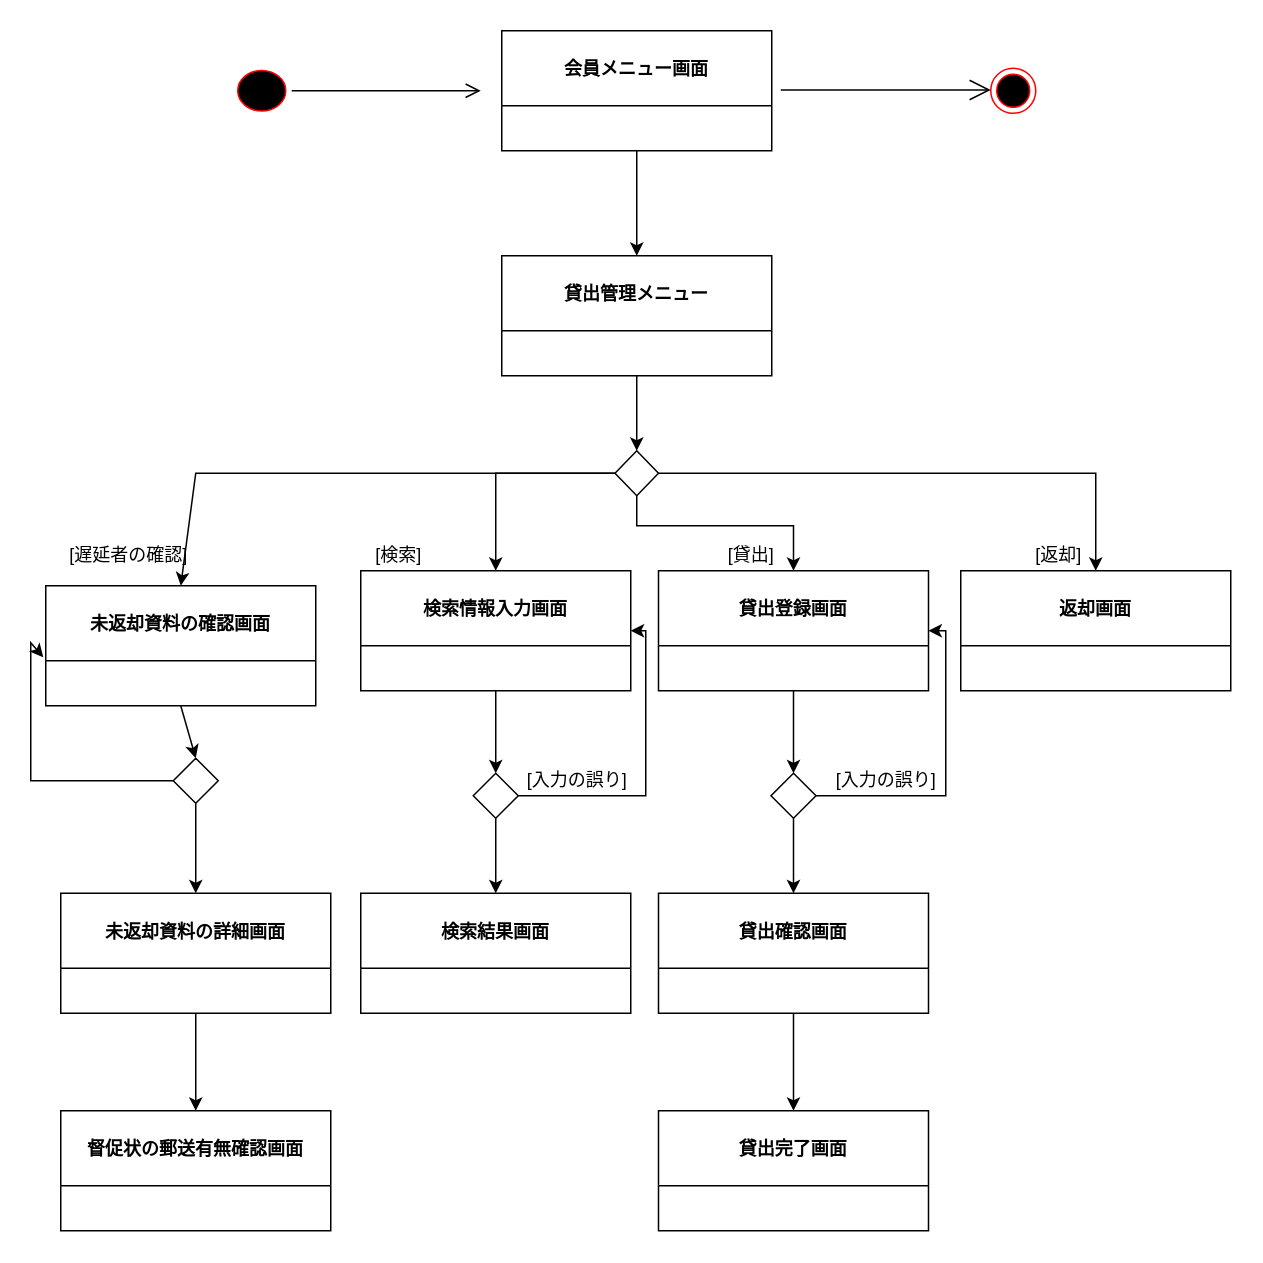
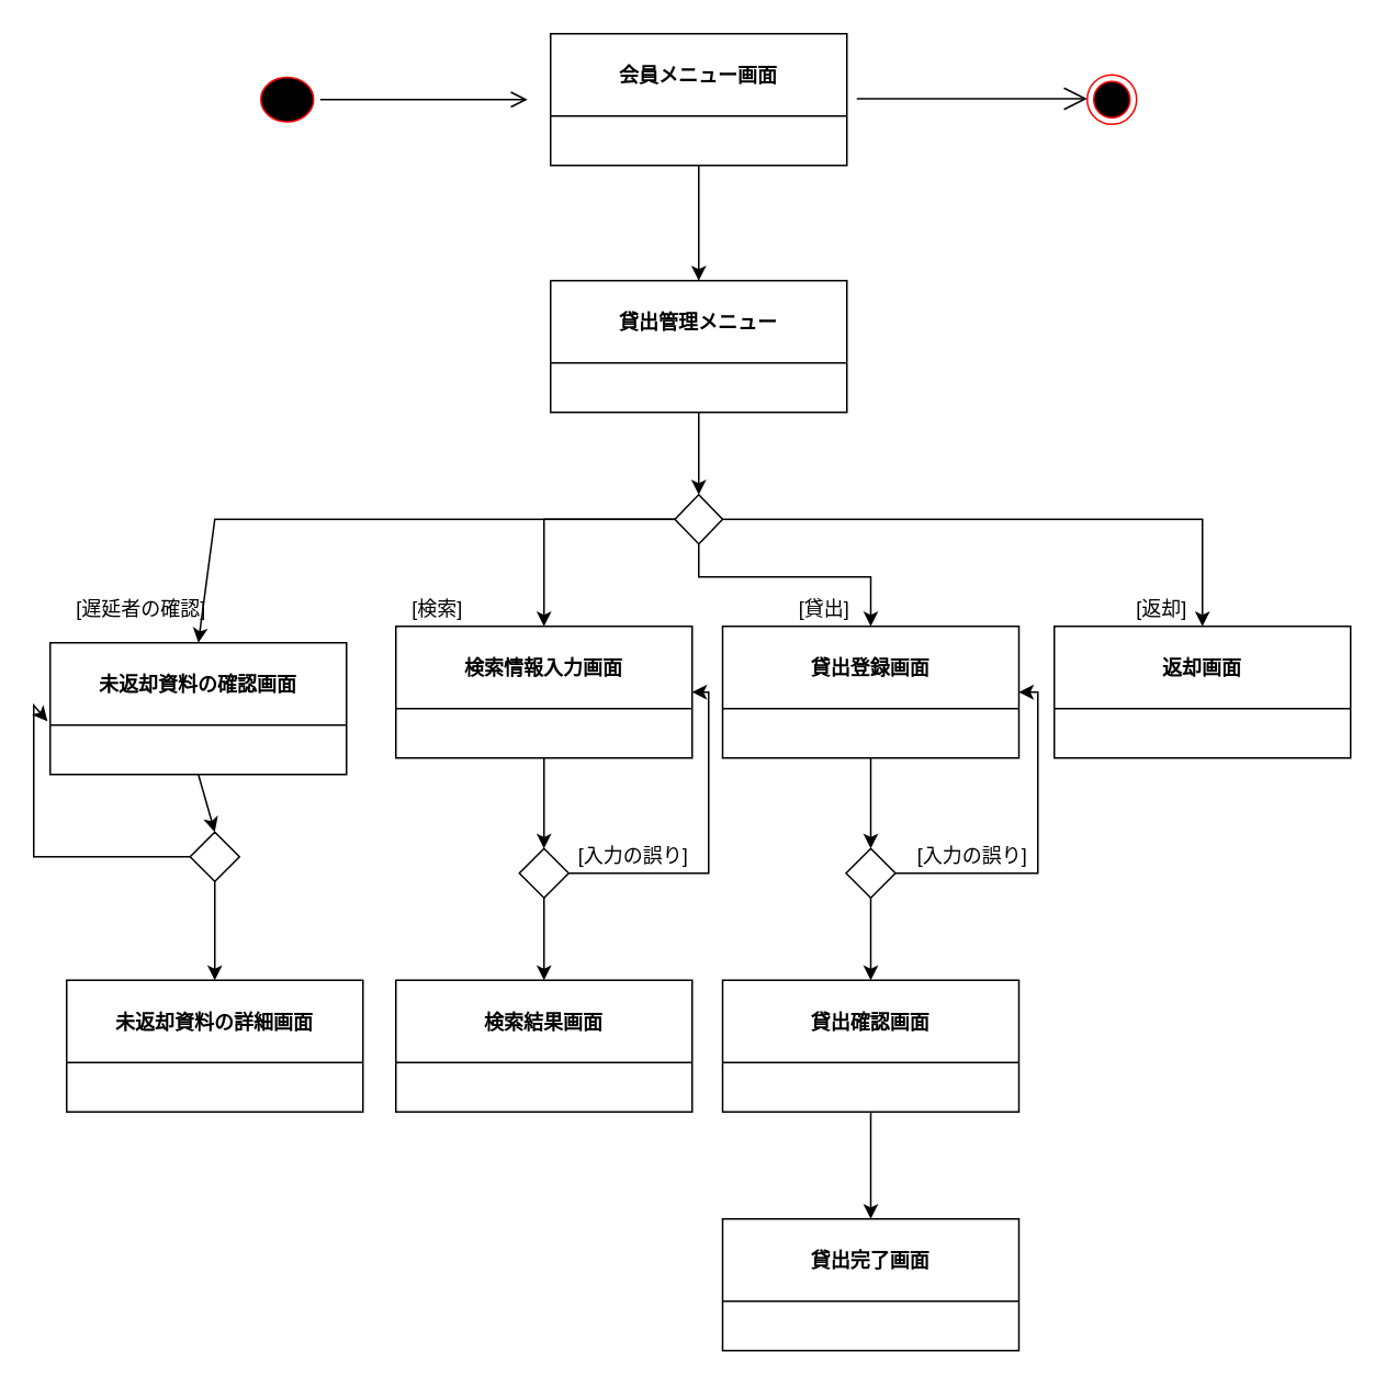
  <mxCell id="0" />
  <mxCell id="1" parent="0" />
  <mxCell id="2" value="貸出管理メニュー" style="swimlane;startSize=50;" vertex="1" parent="1"><mxGeometry x="334" y="170" width="180" height="80" as="geometry" /></mxCell>
  <mxCell id="3" value="" style="ellipse;html=1;shape=endState;fillColor=#000000;strokeColor=#ff0000;" vertex="1" parent="1"><mxGeometry x="660" y="45" width="30" height="30" as="geometry" /></mxCell>
  <mxCell id="4" value="" style="ellipse;html=1;shape=startState;fillColor=#000000;strokeColor=#ff0000;" vertex="1" parent="1"><mxGeometry x="154" y="42.5" width="40" height="35" as="geometry" /></mxCell>
  <mxCell id="5" value="" style="edgeStyle=orthogonalEdgeStyle;html=1;verticalAlign=bottom;endArrow=open;endSize=8;strokeColor=#000000;rounded=0;" edge="1" source="4" parent="1"><mxGeometry relative="1" as="geometry"><mxPoint x="320" y="60" as="targetPoint" /><Array as="points"><mxPoint x="290" y="60" /><mxPoint x="290" y="60" /></Array></mxGeometry></mxCell>
  <mxCell id="6" value="" style="endArrow=open;endFill=1;endSize=12;html=1;rounded=0;strokeColor=#000000;" edge="1" parent="1"><mxGeometry width="160" relative="1" as="geometry"><mxPoint x="520" y="59.5" as="sourcePoint" /><mxPoint x="660" y="59.5" as="targetPoint" /></mxGeometry></mxCell>
  <mxCell id="7" value="" style="rhombus;whiteSpace=wrap;html=1;" vertex="1" parent="1"><mxGeometry x="409.5" y="300" width="29" height="30" as="geometry" /></mxCell>
  <mxCell id="8" value="貸出登録画面" style="swimlane;startSize=50;" vertex="1" parent="1"><mxGeometry x="438.5" y="380" width="180" height="80" as="geometry" /></mxCell>
  <mxCell id="9" value="返却画面" style="swimlane;startSize=50;" vertex="1" parent="1"><mxGeometry x="640" y="380" width="180" height="80" as="geometry" /></mxCell>
  <mxCell id="10" value="" style="edgeStyle=elbowEdgeStyle;elbow=vertical;endArrow=classic;html=1;rounded=0;strokeColor=#000000;entryX=0.5;entryY=0;entryDx=0;entryDy=0;exitX=0.5;exitY=1;exitDx=0;exitDy=0;" edge="1" parent="1" source="7" target="8"><mxGeometry width="50" height="50" relative="1" as="geometry"><mxPoint x="160" y="240" as="sourcePoint" /><mxPoint x="210" y="190" as="targetPoint" /><Array as="points"><mxPoint x="424" y="350" /><mxPoint x="280" y="315" /><mxPoint x="330" y="235" /></Array></mxGeometry></mxCell>
  <mxCell id="11" value="" style="edgeStyle=elbowEdgeStyle;elbow=vertical;endArrow=classic;html=1;rounded=0;strokeColor=#000000;entryX=0.5;entryY=0;entryDx=0;entryDy=0;exitX=1;exitY=0.5;exitDx=0;exitDy=0;" edge="1" parent="1" source="7" target="9"><mxGeometry width="50" height="50" relative="1" as="geometry"><mxPoint x="530" y="240" as="sourcePoint" /><mxPoint x="580" y="190" as="targetPoint" /><Array as="points"><mxPoint x="550" y="315" /><mxPoint x="520" y="235" /></Array></mxGeometry></mxCell>
  <mxCell id="12" value="[貸出]" style="text;html=1;align=center;verticalAlign=middle;resizable=0;points=[];autosize=1;strokeColor=none;fillColor=none;" vertex="1" parent="1"><mxGeometry x="475" y="360" width="50" height="20" as="geometry" /></mxCell>
  <mxCell id="13" value="[返却]" style="text;html=1;align=center;verticalAlign=middle;resizable=0;points=[];autosize=1;strokeColor=none;fillColor=none;" vertex="1" parent="1"><mxGeometry x="680" y="360" width="50" height="20" as="geometry" /></mxCell>
  <mxCell id="14" value="会員メニュー画面" style="swimlane;startSize=50;" vertex="1" parent="1"><mxGeometry x="334" y="20" width="180" height="80" as="geometry" /></mxCell>
  <mxCell id="15" value="" style="endArrow=classic;html=1;rounded=0;strokeColor=#000000;entryX=0.5;entryY=0;entryDx=0;entryDy=0;exitX=0.5;exitY=1;exitDx=0;exitDy=0;" edge="1" parent="1" source="14" target="2"><mxGeometry width="50" height="50" relative="1" as="geometry"><mxPoint x="400" y="260" as="sourcePoint" /><mxPoint x="450" y="210" as="targetPoint" /></mxGeometry></mxCell>
  <mxCell id="16" value="" style="endArrow=classic;html=1;rounded=0;strokeColor=#000000;entryX=0.5;entryY=0;entryDx=0;entryDy=0;exitX=0.5;exitY=1;exitDx=0;exitDy=0;" edge="1" parent="1" source="2" target="7"><mxGeometry width="50" height="50" relative="1" as="geometry"><mxPoint x="400" y="260" as="sourcePoint" /><mxPoint x="450" y="210" as="targetPoint" /></mxGeometry></mxCell>
  <mxCell id="17" value="貸出確認画面" style="swimlane;startSize=50;" vertex="1" parent="1"><mxGeometry x="438.5" y="595" width="180" height="80" as="geometry" /></mxCell>
  <mxCell id="18" value="" style="endArrow=classic;html=1;rounded=0;strokeColor=#000000;exitX=0.5;exitY=1;exitDx=0;exitDy=0;entryX=0.5;entryY=0;entryDx=0;entryDy=0;" edge="1" parent="1" source="8" target="21"><mxGeometry width="50" height="50" relative="1" as="geometry"><mxPoint x="400" y="600" as="sourcePoint" /><mxPoint x="424" y="500" as="targetPoint" /></mxGeometry></mxCell>
  <mxCell id="19" value="貸出完了画面" style="swimlane;startSize=50;" vertex="1" parent="1"><mxGeometry x="438.5" y="740" width="180" height="80" as="geometry" /></mxCell>
  <mxCell id="20" value="" style="endArrow=classic;html=1;rounded=0;strokeColor=#000000;exitX=0.5;exitY=1;exitDx=0;exitDy=0;entryX=0.5;entryY=0;entryDx=0;entryDy=0;" edge="1" parent="1" source="17" target="19"><mxGeometry width="50" height="50" relative="1" as="geometry"><mxPoint x="400" y="690" as="sourcePoint" /><mxPoint x="450" y="640" as="targetPoint" /></mxGeometry></mxCell>
  <mxCell id="21" value="" style="rhombus;whiteSpace=wrap;html=1;" vertex="1" parent="1"><mxGeometry x="513.5" y="515" width="30" height="30" as="geometry" /></mxCell>
  <mxCell id="22" value="" style="endArrow=classic;html=1;rounded=0;strokeColor=#000000;exitX=0.5;exitY=1;exitDx=0;exitDy=0;entryX=0.5;entryY=0;entryDx=0;entryDy=0;" edge="1" parent="1" source="21" target="17"><mxGeometry width="50" height="50" relative="1" as="geometry"><mxPoint x="400" y="600" as="sourcePoint" /><mxPoint x="450" y="550" as="targetPoint" /></mxGeometry></mxCell>
  <mxCell id="23" value="" style="endArrow=classic;html=1;rounded=0;strokeColor=#000000;exitX=1;exitY=0.5;exitDx=0;exitDy=0;entryX=1;entryY=0.5;entryDx=0;entryDy=0;" edge="1" parent="1" source="21" target="8"><mxGeometry width="50" height="50" relative="1" as="geometry"><mxPoint x="400" y="600" as="sourcePoint" /><mxPoint x="450" y="550" as="targetPoint" /><Array as="points"><mxPoint x="630" y="530" /><mxPoint x="630" y="420" /></Array></mxGeometry></mxCell>
  <mxCell id="24" value="検索情報入力画面" style="swimlane;startSize=50;" vertex="1" parent="1"><mxGeometry x="240" y="380" width="180" height="80" as="geometry" /></mxCell>
  <mxCell id="25" value="" style="endArrow=classic;html=1;rounded=0;strokeColor=#000000;exitX=0;exitY=0.5;exitDx=0;exitDy=0;entryX=0.5;entryY=0;entryDx=0;entryDy=0;" edge="1" parent="1" source="7" target="24"><mxGeometry width="50" height="50" relative="1" as="geometry"><mxPoint x="400" y="420" as="sourcePoint" /><mxPoint x="450" y="370" as="targetPoint" /><Array as="points"><mxPoint x="330" y="315" /></Array></mxGeometry></mxCell>
  <mxCell id="26" value="[検索]" style="text;html=1;align=center;verticalAlign=middle;resizable=0;points=[];autosize=1;strokeColor=none;fillColor=none;" vertex="1" parent="1"><mxGeometry x="240" y="360" width="50" height="20" as="geometry" /></mxCell>
  <mxCell id="27" value="" style="rhombus;whiteSpace=wrap;html=1;" vertex="1" parent="1"><mxGeometry x="315" y="515" width="30" height="30" as="geometry" /></mxCell>
  <mxCell id="28" value="" style="endArrow=classic;html=1;rounded=0;strokeColor=#000000;exitX=0.5;exitY=1;exitDx=0;exitDy=0;entryX=0.5;entryY=0;entryDx=0;entryDy=0;" edge="1" parent="1" source="24" target="27"><mxGeometry width="50" height="50" relative="1" as="geometry"><mxPoint x="400" y="420" as="sourcePoint" /><mxPoint x="450" y="370" as="targetPoint" /></mxGeometry></mxCell>
  <mxCell id="29" value="検索結果画面" style="swimlane;startSize=50;" vertex="1" parent="1"><mxGeometry x="240" y="595" width="180" height="80" as="geometry" /></mxCell>
  <mxCell id="30" value="" style="endArrow=classic;html=1;rounded=0;strokeColor=#000000;exitX=0.5;exitY=1;exitDx=0;exitDy=0;entryX=0.5;entryY=0;entryDx=0;entryDy=0;" edge="1" parent="1" source="27" target="29"><mxGeometry width="50" height="50" relative="1" as="geometry"><mxPoint x="400" y="510" as="sourcePoint" /><mxPoint x="450" y="460" as="targetPoint" /></mxGeometry></mxCell>
  <mxCell id="31" value="" style="endArrow=classic;html=1;rounded=0;strokeColor=#000000;exitX=1;exitY=0.5;exitDx=0;exitDy=0;entryX=1;entryY=0.5;entryDx=0;entryDy=0;" edge="1" parent="1" source="27" target="24"><mxGeometry width="50" height="50" relative="1" as="geometry"><mxPoint x="400" y="510" as="sourcePoint" /><mxPoint x="450" y="460" as="targetPoint" /><Array as="points"><mxPoint x="430" y="530" /><mxPoint x="430" y="420" /></Array></mxGeometry></mxCell>
  <mxCell id="32" value="[入力の誤り]" style="text;html=1;align=center;verticalAlign=middle;resizable=0;points=[];autosize=1;strokeColor=none;fillColor=none;" vertex="1" parent="1"><mxGeometry x="550" y="510" width="80" height="20" as="geometry" /></mxCell>
  <mxCell id="33" value="[入力の誤り]" style="text;html=1;align=center;verticalAlign=middle;resizable=0;points=[];autosize=1;strokeColor=none;fillColor=none;" vertex="1" parent="1"><mxGeometry x="344" y="510" width="80" height="20" as="geometry" /></mxCell>
  <mxCell id="34" value="未返却資料の確認画面" style="swimlane;startSize=50;" vertex="1" parent="1"><mxGeometry x="30" y="390" width="180" height="80" as="geometry" /></mxCell>
  <mxCell id="35" value="" style="endArrow=classic;html=1;rounded=0;strokeColor=#000000;entryX=0.5;entryY=0;entryDx=0;entryDy=0;exitX=0;exitY=0.5;exitDx=0;exitDy=0;" edge="1" parent="1" source="7" target="34"><mxGeometry width="50" height="50" relative="1" as="geometry"><mxPoint x="210" y="320" as="sourcePoint" /><mxPoint x="390" y="370" as="targetPoint" /><Array as="points"><mxPoint x="290" y="315" /><mxPoint x="130" y="315" /></Array></mxGeometry></mxCell>
  <mxCell id="36" value="[遅延者の確認]" style="text;html=1;align=center;verticalAlign=middle;resizable=0;points=[];autosize=1;strokeColor=none;fillColor=none;" vertex="1" parent="1"><mxGeometry x="40" y="360" width="90" height="20" as="geometry" /></mxCell>
  <mxCell id="37" value="" style="endArrow=classic;html=1;rounded=0;strokeColor=#000000;exitX=0.5;exitY=1;exitDx=0;exitDy=0;entryX=0.5;entryY=0;entryDx=0;entryDy=0;" edge="1" parent="1" source="34" target="38"><mxGeometry width="50" height="50" relative="1" as="geometry"><mxPoint x="340" y="330" as="sourcePoint" /><mxPoint x="100" y="510" as="targetPoint" /></mxGeometry></mxCell>
  <mxCell id="38" value="" style="rhombus;whiteSpace=wrap;html=1;" vertex="1" parent="1"><mxGeometry x="115" y="505" width="30" height="30" as="geometry" /></mxCell>
  <mxCell id="39" value="未返却資料の詳細画面" style="swimlane;startSize=50;" vertex="1" parent="1"><mxGeometry x="40" y="595" width="180" height="80" as="geometry" /></mxCell>
  <mxCell id="40" value="" style="endArrow=classic;html=1;rounded=0;strokeColor=#000000;exitX=0.5;exitY=1;exitDx=0;exitDy=0;entryX=0.5;entryY=0;entryDx=0;entryDy=0;" edge="1" parent="1" source="38" target="39"><mxGeometry width="50" height="50" relative="1" as="geometry"><mxPoint x="340" y="510" as="sourcePoint" /><mxPoint x="390" y="460" as="targetPoint" /></mxGeometry></mxCell>
- <mxCell id="41" value="" style="endArrow=classic;html=1;rounded=0;strokeColor=#000000;exitX=0.5;exitY=1;exitDx=0;exitDy=0;entryX=0.5;entryY=0;entryDx=0;entryDy=0;" edge="1" parent="1" source="39" target="42"><mxGeometry width="50" height="50" relative="1" as="geometry"><mxPoint x="130" y="760" as="sourcePoint" /><mxPoint x="100" y="820" as="targetPoint" /></mxGeometry></mxCell>
- <mxCell id="42" value="督促状の郵送有無確認画面" style="swimlane;startSize=50;" vertex="1" parent="1"><mxGeometry x="40" y="740" width="180" height="80" as="geometry" /></mxCell>
  <mxCell id="43" value="" style="endArrow=classic;html=1;rounded=0;strokeColor=#000000;exitX=0;exitY=0.5;exitDx=0;exitDy=0;entryX=-0.009;entryY=0.596;entryDx=0;entryDy=0;entryPerimeter=0;" edge="1" parent="1" source="38" target="34"><mxGeometry width="50" height="50" relative="1" as="geometry"><mxPoint x="440" y="510" as="sourcePoint" /><mxPoint x="490" y="460" as="targetPoint" /><Array as="points"><mxPoint x="20" y="520" /><mxPoint x="20" y="428" /></Array></mxGeometry></mxCell>
